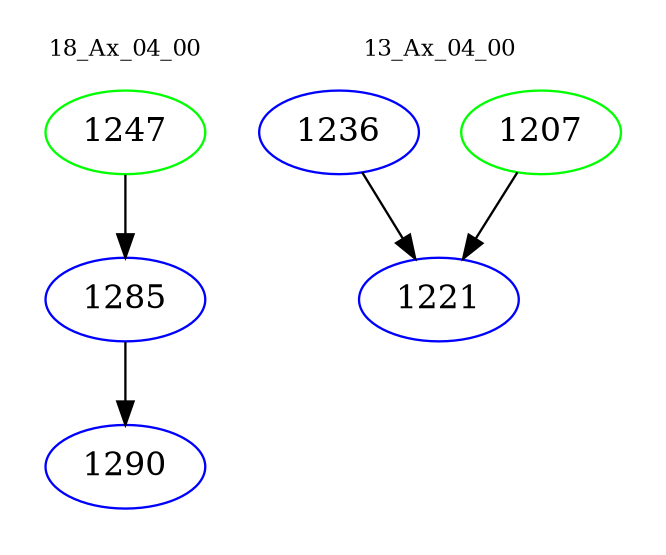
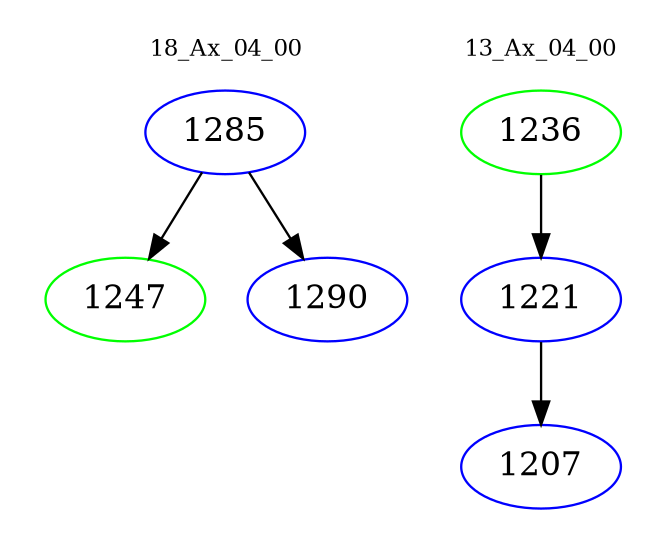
  digraph {
    node [color=blue]
    edge [color=black]
    n1 [label=1285]
    n2 [color=green label=1247]
    n3 [label=1290]
    n4 [label=1221]
-   n5 [color=green label=1207]
-   n6 [label=1236]
+   n5 [label=1207]
+   n6 [color=green label=1236]
    subgraph cluster_1 {
      color=white
      fontsize=10
      label="18_Ax_04_00"
      n1
      n2
      n3
    }
    subgraph cluster_2 {
      color=white
      fontsize=10
      label="13_Ax_04_00"
      n4
      n5
      n6
    }
-   n2 -> n1
+   n1 -> n2
    n1 -> n3
-   n5 -> n4
+   n4 -> n5
    n6 -> n4
  }
